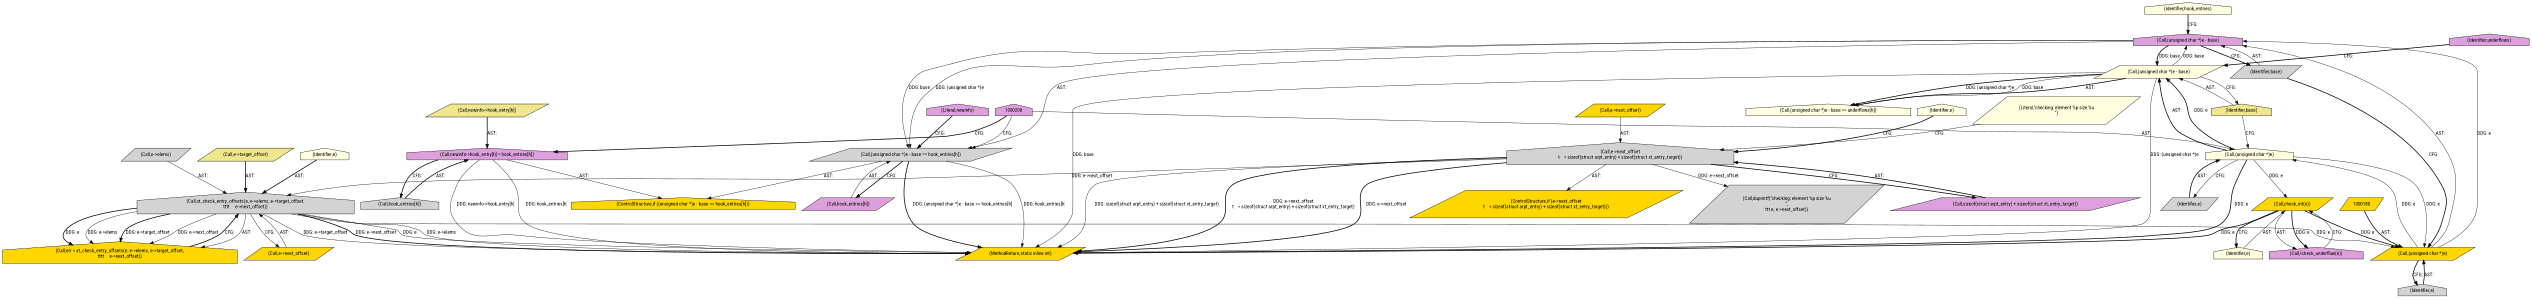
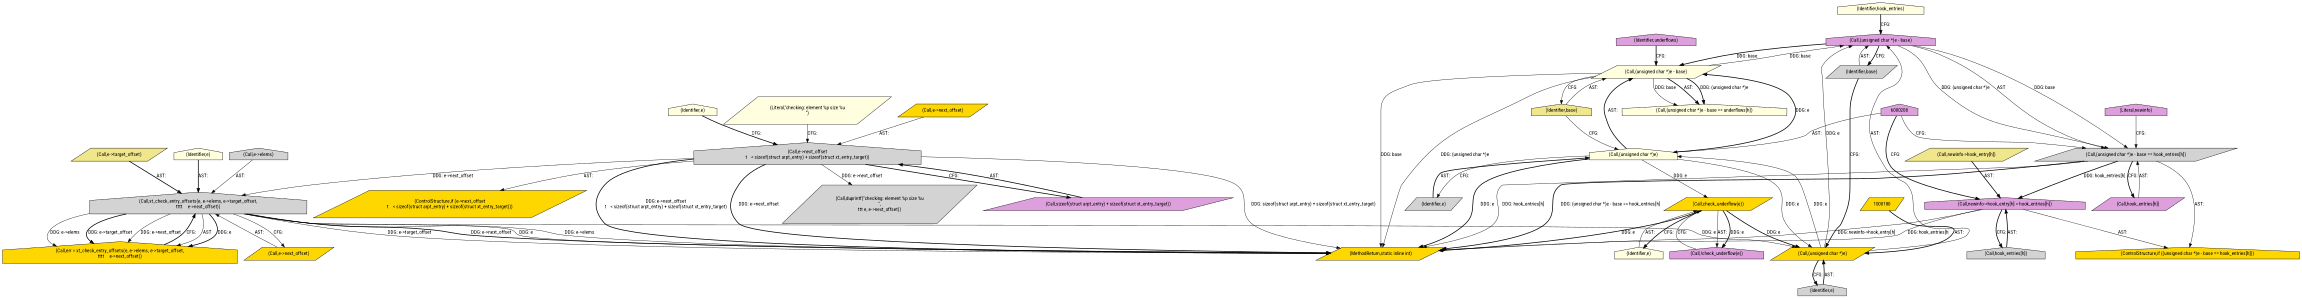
  digraph {
    fontname="Roboto Condensed"
    node [fillcolor=lightgrey fontname="Roboto Condensed" shape=house style=filled]
    edge [fontname="Roboto Condensed" style=solid]
    n1 [fillcolor=plum label="(Call,newinfo->hook_entry[h] = hook_entries[h])"]
    n2 [label="(Call,hook_entries[h])"]
    n3 [fillcolor=gold label="(MethodReturn,static inline int)" shape=parallelogram]
    n4 [fillcolor=gold label="(ControlStructure,if ((unsigned char *)e - base == hook_entries[h]))"]
    n5 [label="(Call,(unsigned char *)e - base == hook_entries[h])" shape=parallelogram]
    n6 [fillcolor=plum label="(Call,hook_entries[h])" shape=parallelogram]
    n7 [fillcolor=plum label="(Call,(unsigned char *)e - base)"]
    n8 [fillcolor=lightyellow label="(Call,(unsigned char *)e - base)" shape=parallelogram]
    n9 [label="(Identifier,base)" shape=parallelogram]
    n10 [fillcolor=khaki label="(Identifier,base)"]
    n11 [fillcolor=lightyellow label="(Call,(unsigned char *)e - base == underflows[h])"]
    n12 [fillcolor=gold label="(Call,(unsigned char *)e)" shape=parallelogram]
    n13 [fillcolor=lightyellow label="(Call,(unsigned char *)e)"]
    n14 [label="(Identifier,e)"]
-   n15 [fillcolor=gold label="(Call,check_int(e))" shape=parallelogram]
+   n15 [fillcolor=gold label="(Call,check_underflow(e))" shape=parallelogram]
    n16 [label="(Identifier,e)" shape=parallelogram]
    n17 [fillcolor=lightyellow label="(Identifier,e)"]
    n18 [fillcolor=plum label="(Call,!check_underflow(e))"]
    n19 [label="(Call,xt_check_entry_offsets(e, e->elems, e->target_offset,\n\t\t\t\t     e->next_offset))"]
    n20 [fillcolor=gold label="(Call,err = xt_check_entry_offsets(e, e->elems, e->target_offset,\n\t\t\t\t     e->next_offset))"]
    n21 [fillcolor=gold label="(Call,e->next_offset)" shape=parallelogram]
    n22 [label="(Call,e->next_offset\n\t    < sizeof(struct arpt_entry) + sizeof(struct xt_entry_target))"]
    n23 [fillcolor=plum label="(Call,sizeof(struct arpt_entry) + sizeof(struct xt_entry_target))" shape=parallelogram]
    n24 [fillcolor=gold label="(ControlStructure,if (e->next_offset\n\t    < sizeof(struct arpt_entry) + sizeof(struct xt_entry_target)))" shape=parallelogram]
    n25 [label="(Call,duprintf(\"checking: element %p size %u\n\",\n\t\t\t e, e->next_offset))" shape=parallelogram]
    n26 [fillcolor=plum label="(Identifier,underflows)"]
    n27 [fillcolor=plum label="(Literal,newinfo)"]
    n28 [fillcolor=lightyellow label="(Identifier,e)"]
    n29 [fillcolor=khaki label="(Call,e->target_offset)" shape=parallelogram]
    n30 [fillcolor=khaki label="(Call,newinfo->hook_entry[h])" shape=parallelogram]
    n31 [fillcolor=lightyellow label="(Identifier,e)"]
    n32 [fillcolor=lightyellow label="(Literal,\"checking: element %p size %u\n\")" shape=parallelogram]
-   n33 [label="(Call,e->elems)" shape=parallelogram]
+   n33 [label="(Call,e->elems)"]
    n34 [fillcolor=gold label="(Call,e->next_offset)" shape=parallelogram]
    n35 [fillcolor=lightyellow label="(Identifier,hook_entries)"]
-   1000208 [fillcolor=plum]
+   1000208 [fillcolor=plum label=6000208]
    n37 [fillcolor=gold label=1000180 shape=parallelogram]
    n1 -> n2 [label="CFG: " style=bold]
    n1 -> n3 [label="DDG: newinfo->hook_entry[h]"]
    n1 -> n3 [label="DDG: hook_entries[h]"]
    n1 -> n4 [label="AST: "]
    n2 -> n1 [label="AST: " style=bold]
+   n5 -> n1 [label="DDG: hook_entries[h]" style=bold]
    n5 -> n3 [label="DDG: (unsigned char *)e - base == hook_entries[h]" style=bold]
    n5 -> n3 [label="DDG: hook_entries[h]"]
    n5 -> n4 [label="AST: "]
    n5 -> n6 [label="CFG: " style=bold]
    n6 -> n5 [label="AST: "]
    n7 -> n5 [label="AST: "]
    n7 -> n5 [label="DDG: (unsigned char *)e"]
    n7 -> n5 [label="DDG: base"]
    n7 -> n8 [label="DDG: base" style=bold]
    n7 -> n9 [label="CFG: " style=bold]
    n8 -> n3 [label="DDG: base"]
    n8 -> n3 [label="DDG: (unsigned char *)e"]
    n8 -> n7 [label="DDG: base"]
    n8 -> n10 [label="CFG: "]
    n8 -> n11 [label="AST: " style=bold]
    n8 -> n11 [label="DDG: (unsigned char *)e" style=bold]
    n8 -> n11 [label="DDG: base"]
    n9 -> n7 [label="AST: "]
    n9 -> n12 [label="CFG: " style=bold]
    n10 -> n8 [label="AST: "]
    n10 -> n13 [label="CFG: "]
    n12 -> n7 [label="AST: "]
    n12 -> n7 [label="DDG: e"]
    n12 -> n13 [label="DDG: e"]
    n12 -> n14 [label="CFG: " style=bold]
    n13 -> n3 [label="DDG: e" style=bold]
    n13 -> n8 [label="AST: " style=bold]
    n13 -> n8 [label="DDG: e" style=bold]
    n13 -> n12 [label="DDG: e"]
    n13 -> n15 [label="DDG: e"]
    n13 -> n16 [label="CFG: "]
    n14 -> n12 [label="AST: " style=bold]
    n15 -> n3 [label="DDG: e" style=bold]
    n15 -> n12 [label="DDG: e" style=bold]
    n15 -> n17 [label="CFG: " style=bold]
    n15 -> n18 [label="AST: "]
    n15 -> n18 [label="DDG: e" style=bold]
    n16 -> n13 [label="AST: " style=bold]
    n17 -> n15 [label="AST: "]
    n18 -> n15 [label="CFG: "]
    n19 -> n3 [label="DDG: e->elems"]
    n19 -> n3 [label="DDG: e->target_offset"]
    n19 -> n3 [label="DDG: e->next_offset" style=bold]
    n19 -> n3 [label="DDG: e"]
    n19 -> n12 [label="DDG: e"]
    n19 -> n20 [label="AST: "]
    n19 -> n20 [label="DDG: e" style=bold]
    n19 -> n20 [label="DDG: e->elems"]
    n19 -> n20 [label="DDG: e->target_offset" style=bold]
    n19 -> n20 [label="DDG: e->next_offset"]
    n19 -> n21 [label="CFG: "]
    n20 -> n19 [label="CFG: " style=bold]
    n21 -> n19 [label="AST: "]
    n22 -> n3 [label="DDG: sizeof(struct arpt_entry) + sizeof(struct xt_entry_target)"]
    n22 -> n3 [label="DDG: e->next_offset\n\t    < sizeof(struct arpt_entry) + sizeof(struct xt_entry_target)" style=bold]
    n22 -> n3 [label="DDG: e->next_offset" style=bold]
    n22 -> n19 [label="DDG: e->next_offset"]
    n22 -> n23 [label="CFG: " style=bold]
    n22 -> n24 [label="AST: "]
    n22 -> n25 [label="DDG: e->next_offset"]
    n23 -> n22 [label="AST: " style=bold]
    n26 -> n8 [label="CFG: " style=bold]
-   n27 -> n5 [label="CFG: " style=bold]
+   n27 -> n5 [label="CFG: "]
    n28 -> n22 [label="CFG: " style=bold]
    n29 -> n19 [label="AST: " style=bold]
    n30 -> n1 [label="AST: " style=bold]
    n31 -> n19 [label="AST: " style=bold]
    n32 -> n22 [label="CFG: "]
    n33 -> n19 [label="AST: "]
    n34 -> n22 [label="AST: "]
    n35 -> n7 [label="CFG: " style=bold]
    1000208 -> n1 [label="CFG: " style=bold]
    1000208 -> n5 [label="CFG: "]
    1000208 -> n13 [label="AST: "]
    n37 -> n12 [label="AST: " style=bold]
  }
